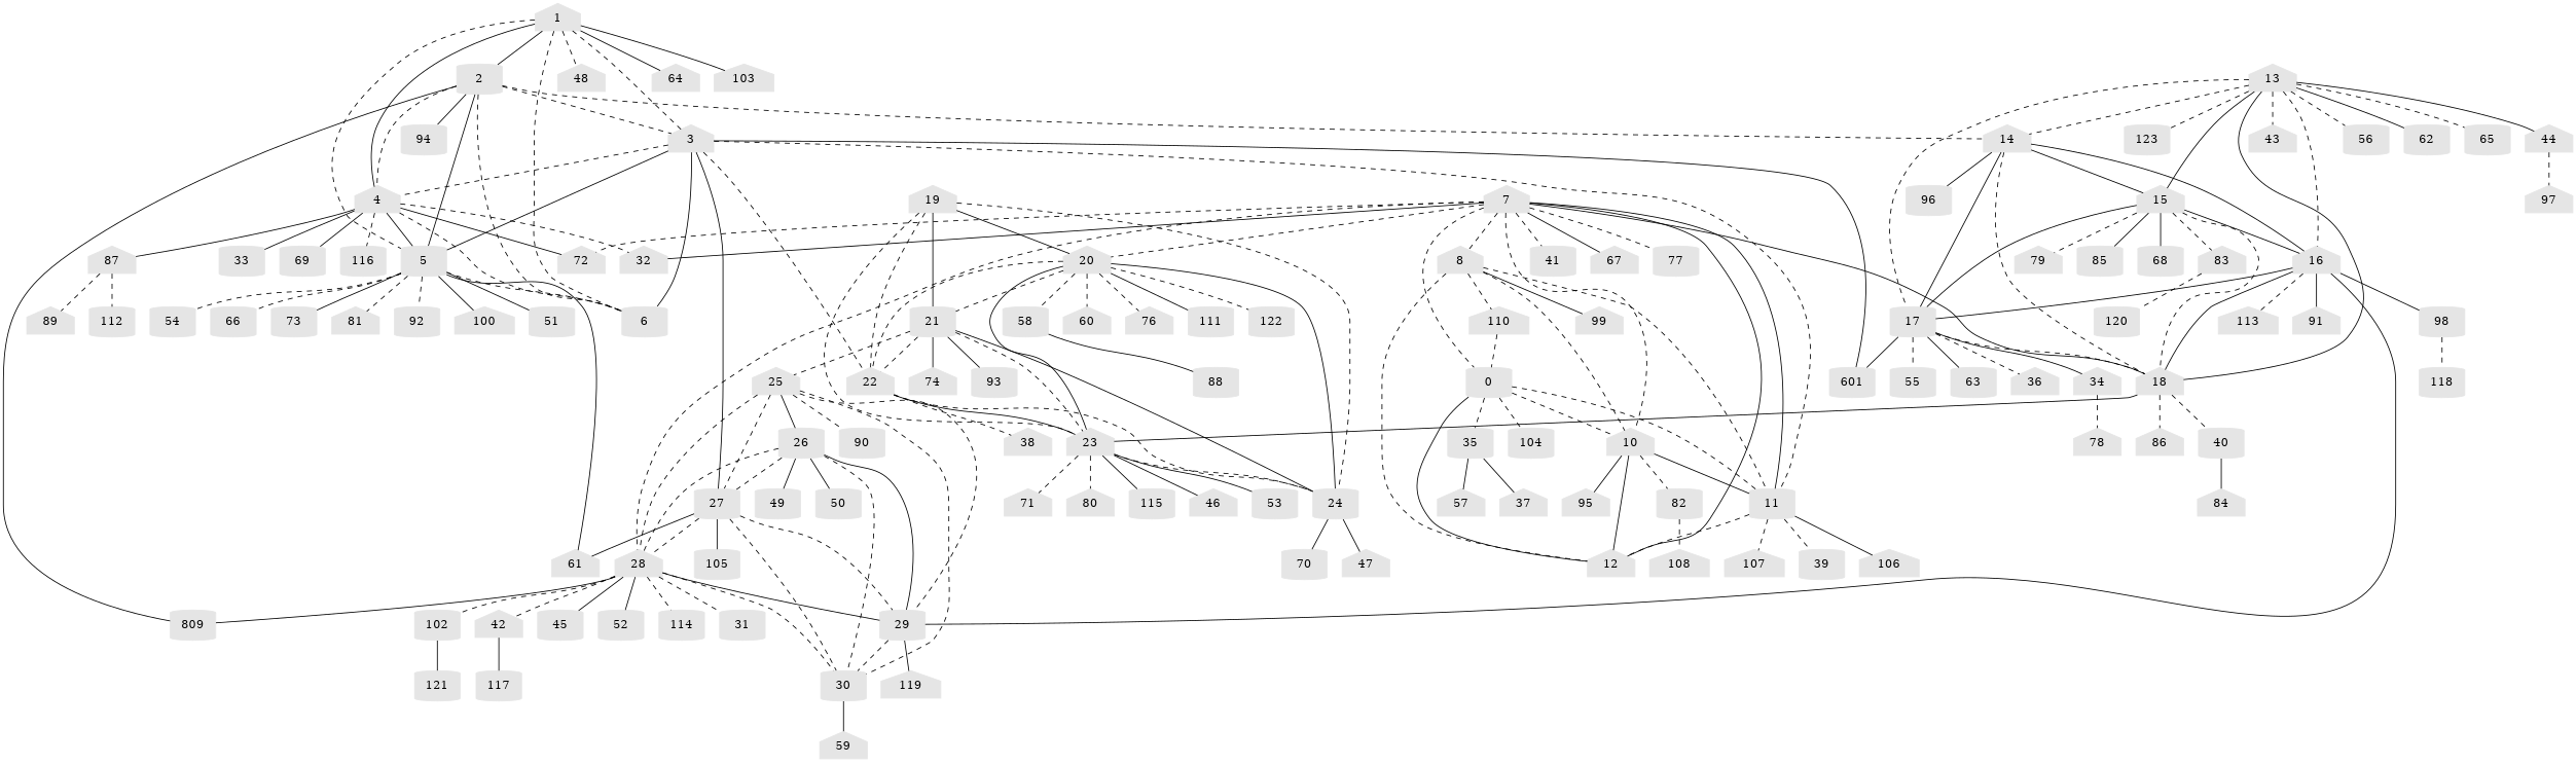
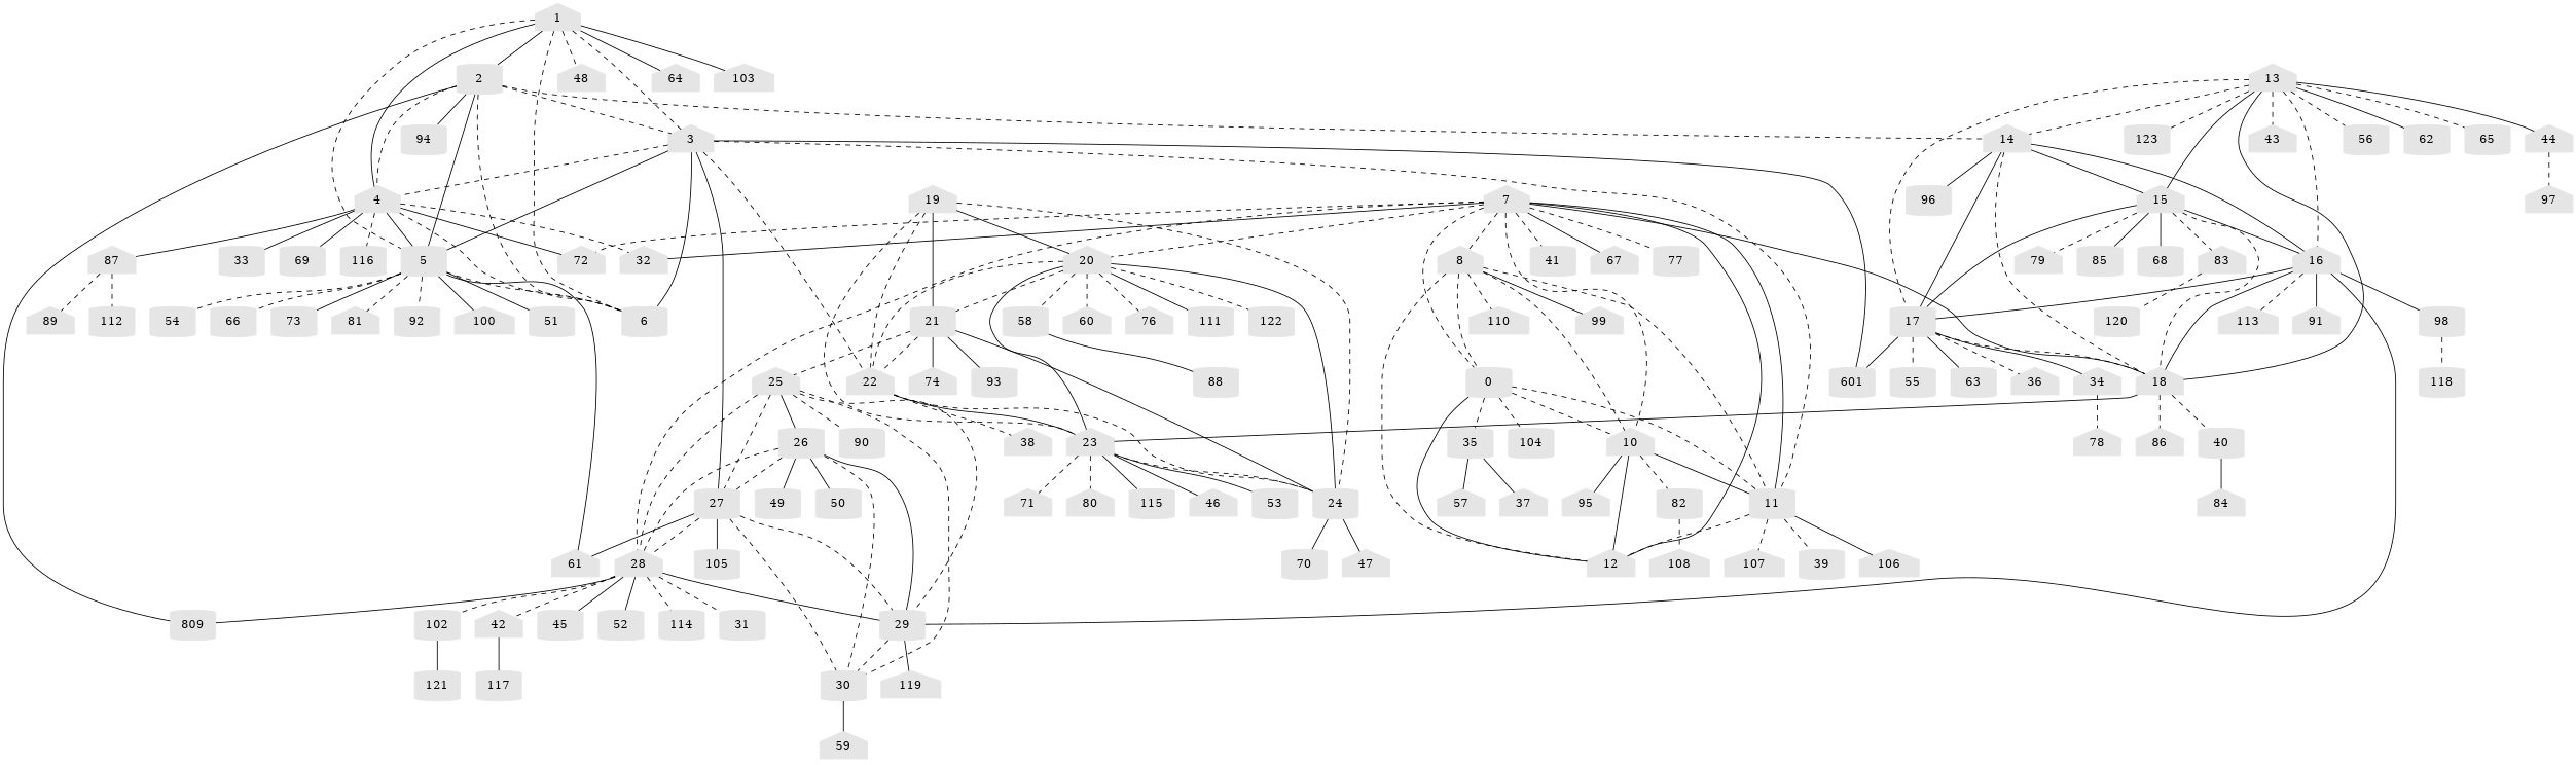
  graph {
    node [color=gray90 shape=cylinder style=filled]
    edge [style=dashed]
    1 [shape=house]
    2
    3 [shape=house]
    4 [shape=house]
    5
    6
    48 [shape=house]
    64 [shape=house]
    103 [shape=house]
    14 [shape=house]
    94
    n12 [label=809]
    11
    22 [shape=house]
    27
    n16 [label=601]
    32 [shape=house]
    33
    69
    72 [shape=house]
    87 [shape=house]
    116
    51
    54
    61 [shape=house]
    66
    73
    81 [shape=house]
    92
    100 [shape=house]
    18 [shape=house]
    15 [shape=house]
    16 [shape=house]
    17
    96
    12 [shape=house]
    39
    106 [shape=house]
    107 [shape=house]
    23 [shape=house]
    24
    38 [shape=house]
    28 [shape=house]
    29
    30
    105
    89 [shape=house]
    112
    7 [shape=house]
    8 [shape=house]
    n51 [label=0]
    10 [shape=house]
    20 [shape=house]
    41
    67 [shape=house]
    77
    99 [shape=house]
    110 [shape=house]
    35
    104
    82
    95 [shape=house]
    40
    86 [shape=house]
    21
    58
    60 [shape=house]
    76 [shape=house]
    111
    122
    31
    42 [shape=house]
    45
    52
    102
    114
    37 [shape=house]
    57 [shape=house]
    108 [shape=house]
    13 [shape=house]
    43 [shape=house]
    44 [shape=house]
    56
    62
    65
    123
    68
    79 [shape=house]
    83 [shape=house]
    85
    91 [shape=house]
    98
    113 [shape=house]
    34 [shape=house]
    36 [shape=house]
    55
    63
    97 [shape=house]
    120
    119 [shape=house]
    118
    78 [shape=house]
    46 [shape=house]
    53
    71 [shape=house]
    80 [shape=house]
    115
    84 [shape=house]
    19 [shape=house]
    25 [shape=house]
    74 [shape=house]
    93
    47 [shape=house]
    70
    88
    26
    90
    49
    50
    59 [shape=house]
    117
    121
    1 -- 2 [style=solid]
    1 -- 3
    1 -- 4 [style=solid]
    1 -- 5
    1 -- 6
    1 -- 48
    1 -- 64 [style=solid]
    1 -- 103 [style=solid]
    2 -- 3
    2 -- 4
    2 -- 5 [style=solid]
    2 -- 6
    2 -- 14
    2 -- 94 [style=solid]
    2 -- n12 [style=solid]
    3 -- 4
    3 -- 5 [style=solid]
    3 -- 6 [style=solid]
    3 -- 11
    3 -- 22
    3 -- 27 [style=solid]
    3 -- n16 [style=solid]
    4 -- 5 [style=solid]
    4 -- 6
    4 -- 32
    4 -- 33 [style=solid]
    4 -- 69 [style=solid]
    4 -- 72 [style=solid]
    4 -- 87 [style=solid]
    4 -- 116
    5 -- 6
    5 -- 51 [style=solid]
    5 -- 54
    5 -- 61 [style=solid]
    5 -- 66
    5 -- 73 [style=solid]
    5 -- 81
    5 -- 92
    5 -- 100 [style=solid]
    14 -- 18
    14 -- 15 [style=solid]
    14 -- 16 [style=solid]
    14 -- 17 [style=solid]
    14 -- 96 [style=solid]
    11 -- 12
    11 -- 39
    11 -- 106 [style=solid]
    11 -- 107
    22 -- 23 [style=solid]
    22 -- 24
    22 -- 38
    27 -- 61 [style=solid]
    27 -- 28
    27 -- 29
    27 -- 30
    27 -- 105 [style=solid]
    87 -- 89
    87 -- 112
    18 -- 23 [style=solid]
    18 -- 40
    18 -- 86
    15 -- 18
    15 -- 16 [style=solid]
    15 -- 17 [style=solid]
    15 -- 68 [style=solid]
    15 -- 79
    15 -- 83
    15 -- 85 [style=solid]
    16 -- 18 [style=solid]
    16 -- 17 [style=solid]
    16 -- 29 [style=solid]
    16 -- 91 [style=solid]
    16 -- 98 [style=solid]
    16 -- 113
    17 -- n16 [style=solid]
    17 -- 18
    17 -- 34 [style=solid]
    17 -- 36
    17 -- 55
    17 -- 63 [style=solid]
    23 -- 24
    23 -- 46 [style=solid]
    23 -- 53 [style=solid]
    23 -- 71
    23 -- 80
    23 -- 115 [style=solid]
    24 -- 47 [style=solid]
    24 -- 70 [style=solid]
    28 -- n12 [style=solid]
    28 -- 29 [style=solid]
-   28 -- 30
    28 -- 31
    28 -- 42
    28 -- 45 [style=solid]
    28 -- 52 [style=solid]
    28 -- 102
    28 -- 114
    29 -- 30
    29 -- 119 [style=solid]
    30 -- 59 [style=solid]
    7 -- 11 [style=solid]
    7 -- 32 [style=solid]
    7 -- 72
    7 -- 18 [style=solid]
    7 -- 12 [style=solid]
    7 -- 28
    7 -- 8
    7 -- n51
    7 -- 10
    7 -- 20
    7 -- 41
    7 -- 67 [style=solid]
    7 -- 77
    8 -- 11
    8 -- 12
-   110 -- n51
+   8 -- n51
    8 -- 10
    8 -- 99 [style=solid]
    8 -- 110
    n51 -- 11
    n51 -- 12 [style=solid]
    n51 -- 10
    n51 -- 35
    n51 -- 104
    10 -- 11 [style=solid]
    10 -- 12 [style=solid]
    10 -- 82
    10 -- 95 [style=solid]
    20 -- 22
    20 -- 23 [style=solid]
    20 -- 24 [style=solid]
    20 -- 21
    20 -- 58
    20 -- 60
    20 -- 76
    20 -- 111 [style=solid]
    20 -- 122
    35 -- 37 [style=solid]
    35 -- 57 [style=solid]
    82 -- 108
    40 -- 84 [style=solid]
    21 -- 22
-   21 -- 23
    21 -- 24 [style=solid]
    21 -- 25
    21 -- 74 [style=solid]
    21 -- 93 [style=solid]
    58 -- 88 [style=solid]
    42 -- 117 [style=solid]
    102 -- 121 [style=solid]
    13 -- 14
    13 -- 18 [style=solid]
    13 -- 15 [style=solid]
    13 -- 16
    13 -- 17
    13 -- 43
    13 -- 44 [style=solid]
    13 -- 56
    13 -- 62 [style=solid]
    13 -- 65
    13 -- 123
    44 -- 97
    83 -- 120
    98 -- 118
    34 -- 78
    19 -- 22
    19 -- 23
    19 -- 24
    19 -- 20 [style=solid]
    19 -- 21 [style=solid]
    25 -- 27
    25 -- 28
    25 -- 29
    25 -- 30
    25 -- 26 [style=solid]
    25 -- 90
    26 -- 27
    26 -- 28
    26 -- 29 [style=solid]
    26 -- 30
    26 -- 49 [style=solid]
    26 -- 50 [style=solid]
  }
